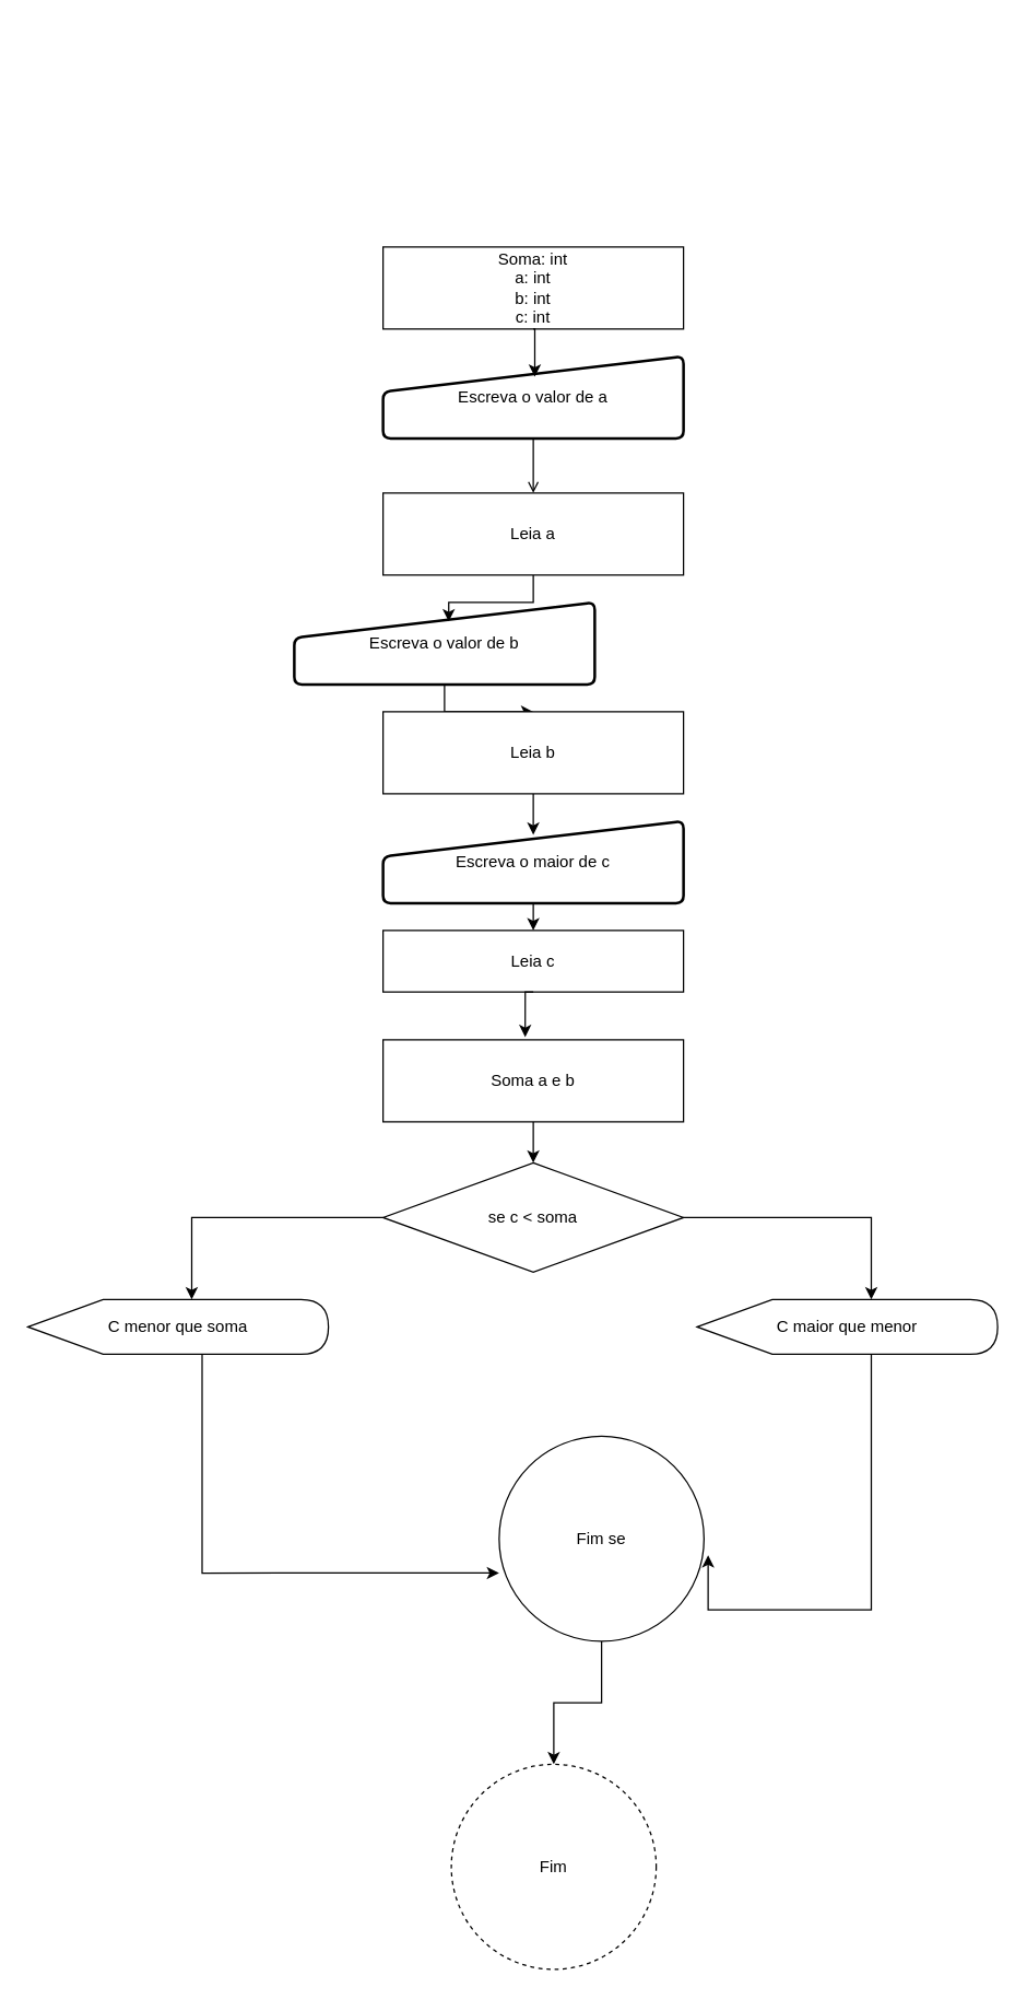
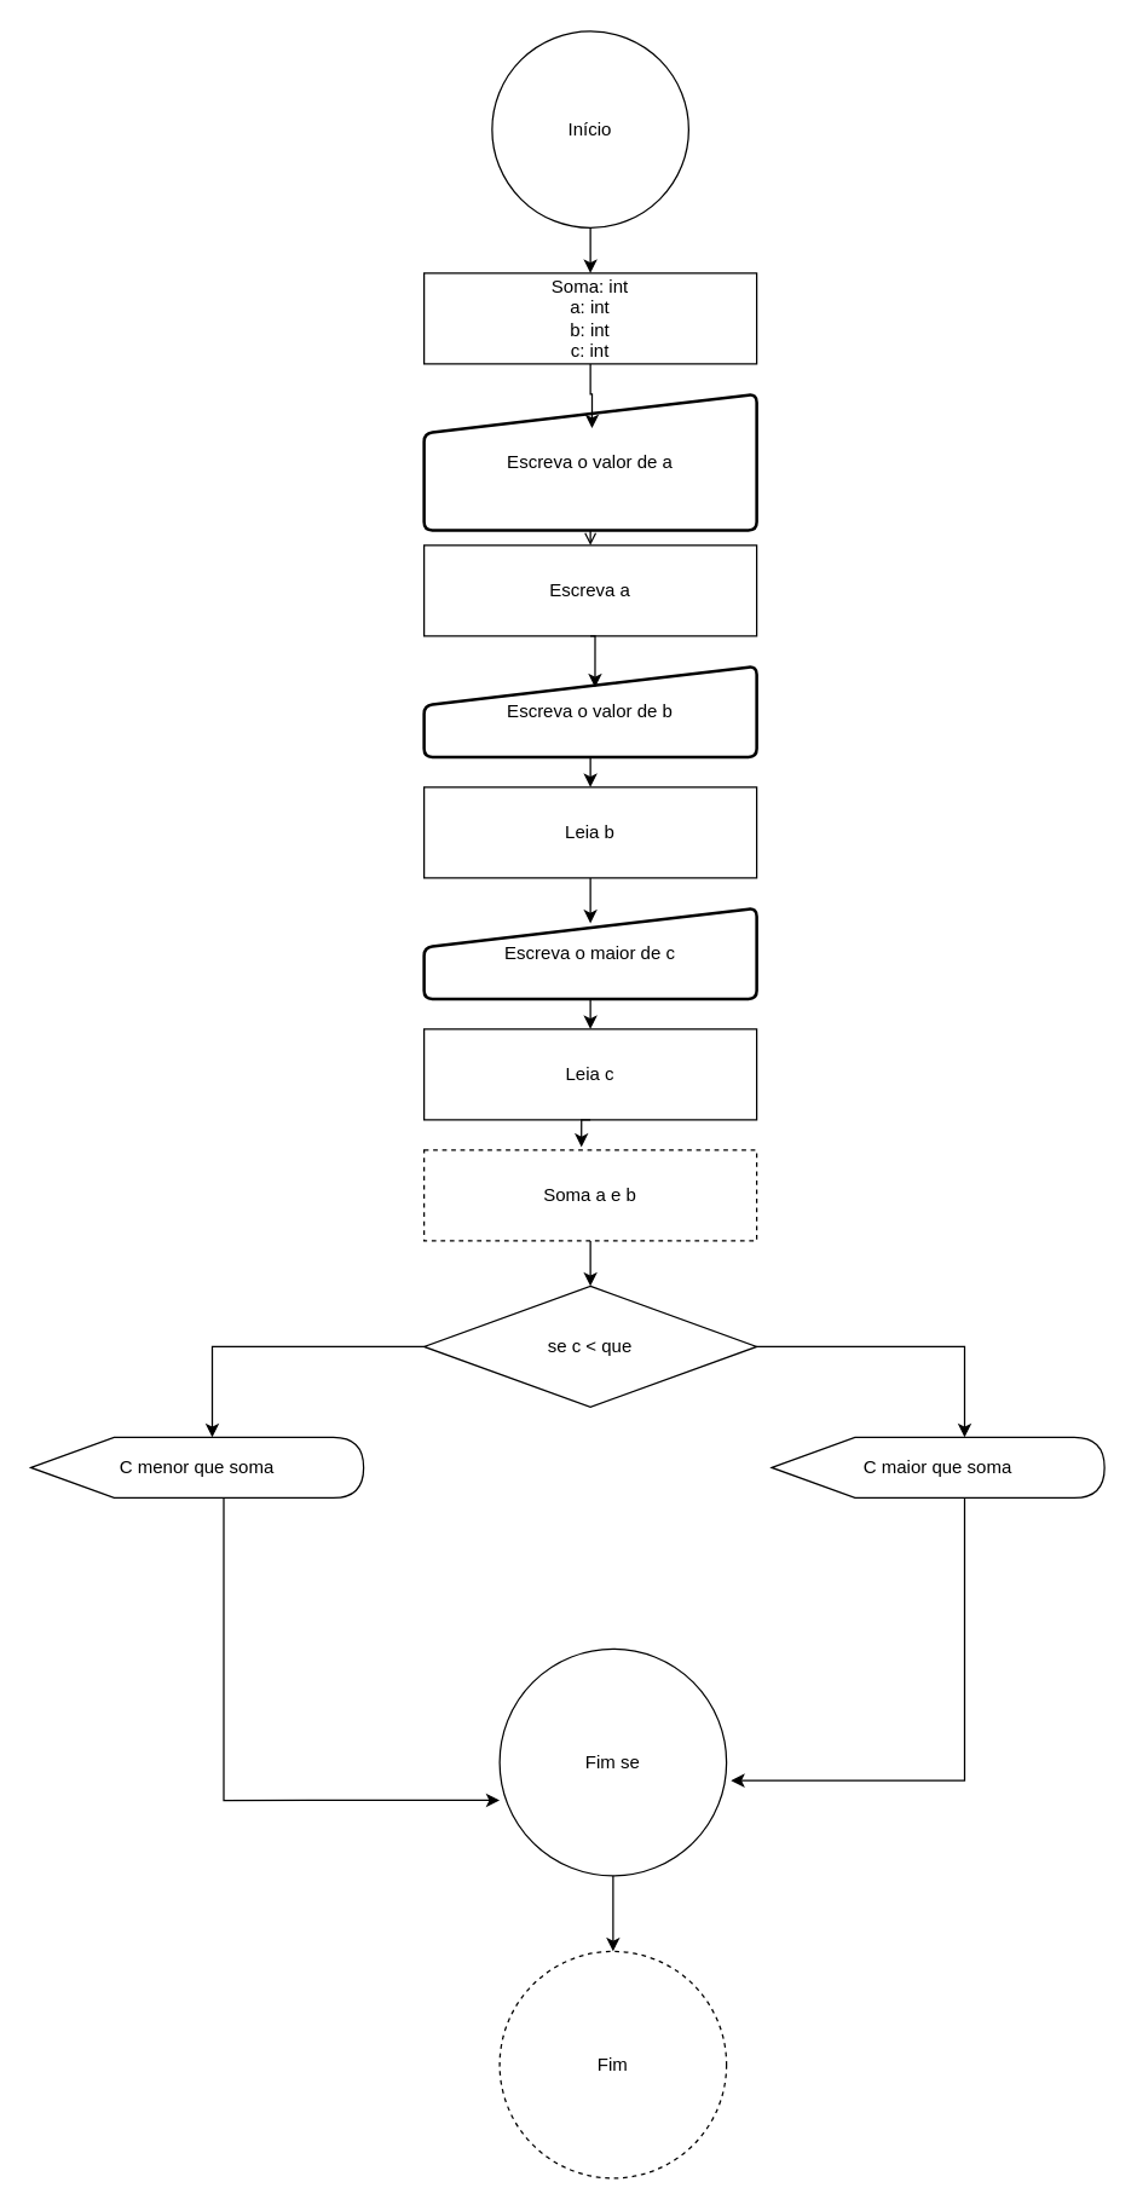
  <mxCell id="0" />
  <mxCell id="1" parent="0" />
  <mxCell id="2" style="edgeStyle=orthogonalEdgeStyle;rounded=0;orthogonalLoop=1;jettySize=auto;html=1;exitX=0.5;exitY=1;exitDx=0;exitDy=0;entryX=0.5;entryY=0;entryDx=0;entryDy=0;endArrow=open;" edge="1" parent="1" source="3" target="7"><mxGeometry relative="1" as="geometry" /></mxCell>
- <mxCell id="3" value="Escreva o valor de a" style="html=1;strokeWidth=2;shape=manualInput;whiteSpace=wrap;rounded=1;size=26;arcSize=11;" parent="1" vertex="1"><mxGeometry x="280" y="260" width="220" height="60" as="geometry" /></mxCell>
+ <mxCell id="3" value="Escreva o valor de a" style="html=1;strokeWidth=2;shape=manualInput;whiteSpace=wrap;rounded=1;size=26;arcSize=11;" parent="1" vertex="1"><mxGeometry x="280" y="260" width="220" height="90" as="geometry" /></mxCell>
+ <mxCell id="4" style="edgeStyle=orthogonalEdgeStyle;rounded=0;orthogonalLoop=1;jettySize=auto;html=1;exitX=0.5;exitY=1;exitDx=0;exitDy=0;entryX=0.5;entryY=0;entryDx=0;entryDy=0;" edge="1" parent="1" source="5" target="6"><mxGeometry relative="1" as="geometry" /></mxCell>
+ <mxCell id="5" value="Início" style="ellipse;whiteSpace=wrap;html=1;aspect=fixed;" vertex="1" parent="1"><mxGeometry x="325" y="20" width="130" height="130" as="geometry" /></mxCell>
  <mxCell id="6" value="Soma: int&lt;div&gt;a: int&lt;/div&gt;&lt;div&gt;b: int&lt;/div&gt;&lt;div&gt;c: int&lt;/div&gt;" style="rounded=0;whiteSpace=wrap;html=1;" vertex="1" parent="1"><mxGeometry x="280" y="180" width="220" height="60" as="geometry" /></mxCell>
- <mxCell id="7" value="Leia a" style="rounded=0;whiteSpace=wrap;html=1;" vertex="1" parent="1"><mxGeometry x="280" y="360" width="220" height="60" as="geometry" /></mxCell>
+ <mxCell id="7" value="Escreva a" style="rounded=0;whiteSpace=wrap;html=1;" vertex="1" parent="1"><mxGeometry x="280" y="360" width="220" height="60" as="geometry" /></mxCell>
  <mxCell id="8" style="edgeStyle=orthogonalEdgeStyle;rounded=0;orthogonalLoop=1;jettySize=auto;html=1;exitX=0.5;exitY=1;exitDx=0;exitDy=0;entryX=0.5;entryY=0;entryDx=0;entryDy=0;" edge="1" parent="1" source="9" target="10"><mxGeometry relative="1" as="geometry" /></mxCell>
- <mxCell id="9" value="Escreva o valor de b" style="html=1;strokeWidth=2;shape=manualInput;whiteSpace=wrap;rounded=1;size=26;arcSize=11;" vertex="1" parent="1"><mxGeometry x="215" y="440" width="220" height="60" as="geometry" /></mxCell>
+ <mxCell id="9" value="Escreva o valor de b" style="html=1;strokeWidth=2;shape=manualInput;whiteSpace=wrap;rounded=1;size=26;arcSize=11;" vertex="1" parent="1"><mxGeometry x="280" y="440" width="220" height="60" as="geometry" /></mxCell>
  <mxCell id="10" value="Leia b" style="rounded=0;whiteSpace=wrap;html=1;" vertex="1" parent="1"><mxGeometry x="280" y="520" width="220" height="60" as="geometry" /></mxCell>
  <mxCell id="11" style="edgeStyle=orthogonalEdgeStyle;rounded=0;orthogonalLoop=1;jettySize=auto;html=1;exitX=0.5;exitY=1;exitDx=0;exitDy=0;entryX=0.5;entryY=0;entryDx=0;entryDy=0;" edge="1" parent="1" source="12" target="14"><mxGeometry relative="1" as="geometry" /></mxCell>
  <mxCell id="12" value="Escreva o maior de c" style="html=1;strokeWidth=2;shape=manualInput;whiteSpace=wrap;rounded=1;size=26;arcSize=11;" vertex="1" parent="1"><mxGeometry x="280" y="600" width="220" height="60" as="geometry" /></mxCell>
  <mxCell id="13" style="edgeStyle=orthogonalEdgeStyle;rounded=0;orthogonalLoop=1;jettySize=auto;html=1;exitX=0.5;exitY=1;exitDx=0;exitDy=0;entryX=0.5;entryY=0.167;entryDx=0;entryDy=0;entryPerimeter=0;" edge="1" parent="1" source="10" target="12"><mxGeometry relative="1" as="geometry" /></mxCell>
- <mxCell id="14" value="Leia c" style="rounded=0;whiteSpace=wrap;html=1;" vertex="1" parent="1"><mxGeometry x="280" y="680" width="220" height="45" as="geometry" /></mxCell>
+ <mxCell id="14" value="Leia c" style="rounded=0;whiteSpace=wrap;html=1;" vertex="1" parent="1"><mxGeometry x="280" y="680" width="220" height="60" as="geometry" /></mxCell>
  <mxCell id="15" style="edgeStyle=orthogonalEdgeStyle;rounded=0;orthogonalLoop=1;jettySize=auto;html=1;exitX=0.5;exitY=1;exitDx=0;exitDy=0;entryX=0.5;entryY=0;entryDx=0;entryDy=0;" edge="1" parent="1" source="16" target="20"><mxGeometry relative="1" as="geometry" /></mxCell>
- <mxCell id="16" value="Soma a e b" style="rounded=0;whiteSpace=wrap;html=1;" vertex="1" parent="1"><mxGeometry x="280" y="760" width="220" height="60" as="geometry" /></mxCell>
+ <mxCell id="16" value="Soma a e b" style="rounded=0;whiteSpace=wrap;html=1;dashed=1;" vertex="1" parent="1"><mxGeometry x="280" y="760" width="220" height="60" as="geometry" /></mxCell>
  <mxCell id="17" style="edgeStyle=orthogonalEdgeStyle;rounded=0;orthogonalLoop=1;jettySize=auto;html=1;exitX=0.5;exitY=1;exitDx=0;exitDy=0;entryX=0.473;entryY=-0.033;entryDx=0;entryDy=0;entryPerimeter=0;" edge="1" parent="1" source="14" target="16"><mxGeometry relative="1" as="geometry" /></mxCell>
  <mxCell id="18" style="edgeStyle=orthogonalEdgeStyle;rounded=0;orthogonalLoop=1;jettySize=auto;html=1;exitX=0.5;exitY=1;exitDx=0;exitDy=0;entryX=0.505;entryY=0.25;entryDx=0;entryDy=0;entryPerimeter=0;" edge="1" parent="1" source="6" target="3"><mxGeometry relative="1" as="geometry" /></mxCell>
  <mxCell id="19" style="edgeStyle=orthogonalEdgeStyle;rounded=0;orthogonalLoop=1;jettySize=auto;html=1;exitX=0.5;exitY=1;exitDx=0;exitDy=0;entryX=0.514;entryY=0.233;entryDx=0;entryDy=0;entryPerimeter=0;" edge="1" parent="1" source="7" target="9"><mxGeometry relative="1" as="geometry" /></mxCell>
- <mxCell id="20" value="se c &amp;lt; soma" style="rhombus;whiteSpace=wrap;html=1;" vertex="1" parent="1"><mxGeometry x="280" y="850" width="220" height="80" as="geometry" /></mxCell>
+ <mxCell id="20" value="se c &amp;lt; que" style="rhombus;whiteSpace=wrap;html=1;" vertex="1" parent="1"><mxGeometry x="280" y="850" width="220" height="80" as="geometry" /></mxCell>
  <mxCell id="21" value="C menor que soma" style="shape=display;whiteSpace=wrap;html=1;" vertex="1" parent="1"><mxGeometry x="20" y="950" width="220" height="40" as="geometry" /></mxCell>
- <mxCell id="22" value="C maior que menor" style="shape=display;whiteSpace=wrap;html=1;" vertex="1" parent="1"><mxGeometry x="510" y="950" width="220" height="40" as="geometry" /></mxCell>
+ <mxCell id="22" value="C maior que soma" style="shape=display;whiteSpace=wrap;html=1;" vertex="1" parent="1"><mxGeometry x="510" y="950" width="220" height="40" as="geometry" /></mxCell>
  <mxCell id="23" style="edgeStyle=orthogonalEdgeStyle;rounded=0;orthogonalLoop=1;jettySize=auto;html=1;exitX=1;exitY=0.5;exitDx=0;exitDy=0;entryX=0;entryY=0;entryDx=127.5;entryDy=0;entryPerimeter=0;" edge="1" parent="1" source="20" target="22"><mxGeometry relative="1" as="geometry" /></mxCell>
  <mxCell id="24" style="edgeStyle=orthogonalEdgeStyle;rounded=0;orthogonalLoop=1;jettySize=auto;html=1;exitX=0;exitY=0.5;exitDx=0;exitDy=0;entryX=0.545;entryY=0;entryDx=0;entryDy=0;entryPerimeter=0;" edge="1" parent="1" source="20" target="21"><mxGeometry relative="1" as="geometry" /></mxCell>
  <mxCell id="25" style="edgeStyle=orthogonalEdgeStyle;rounded=0;orthogonalLoop=1;jettySize=auto;html=1;exitX=0.5;exitY=1;exitDx=0;exitDy=0;entryX=0.5;entryY=0;entryDx=0;entryDy=0;" edge="1" parent="1" source="26" target="27"><mxGeometry relative="1" as="geometry" /></mxCell>
- <mxCell id="26" value="Fim se" style="ellipse;whiteSpace=wrap;html=1;aspect=fixed;" vertex="1" parent="1"><mxGeometry x="365" y="1050" width="150" height="150" as="geometry" /></mxCell>
+ <mxCell id="26" value="Fim se" style="ellipse;whiteSpace=wrap;html=1;aspect=fixed;" vertex="1" parent="1"><mxGeometry x="330" y="1090" width="150" height="150" as="geometry" /></mxCell>
  <mxCell id="27" value="Fim" style="ellipse;whiteSpace=wrap;html=1;aspect=fixed;dashed=1;" vertex="1" parent="1"><mxGeometry x="330" y="1290" width="150" height="150" as="geometry" /></mxCell>
  <mxCell id="28" style="edgeStyle=orthogonalEdgeStyle;rounded=0;orthogonalLoop=1;jettySize=auto;html=1;exitX=0;exitY=0;exitDx=127.5;exitDy=40;exitPerimeter=0;entryX=0;entryY=0.667;entryDx=0;entryDy=0;entryPerimeter=0;" edge="1" parent="1" source="21" target="26"><mxGeometry relative="1" as="geometry" /></mxCell>
  <mxCell id="29" style="edgeStyle=orthogonalEdgeStyle;rounded=0;orthogonalLoop=1;jettySize=auto;html=1;exitX=0;exitY=0;exitDx=127.5;exitDy=40;exitPerimeter=0;entryX=1.02;entryY=0.58;entryDx=0;entryDy=0;entryPerimeter=0;" edge="1" parent="1" source="22" target="26"><mxGeometry relative="1" as="geometry"><Array as="points"><mxPoint x="638" y="1177" /></Array></mxGeometry></mxCell>
